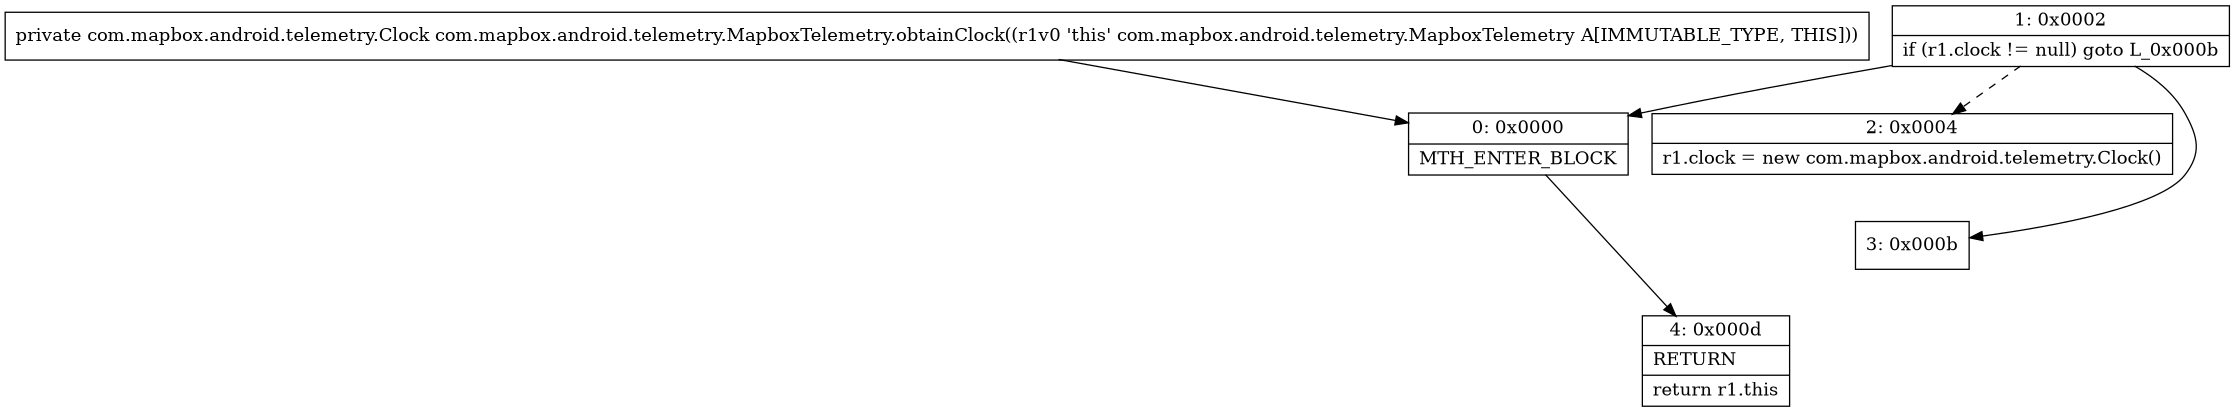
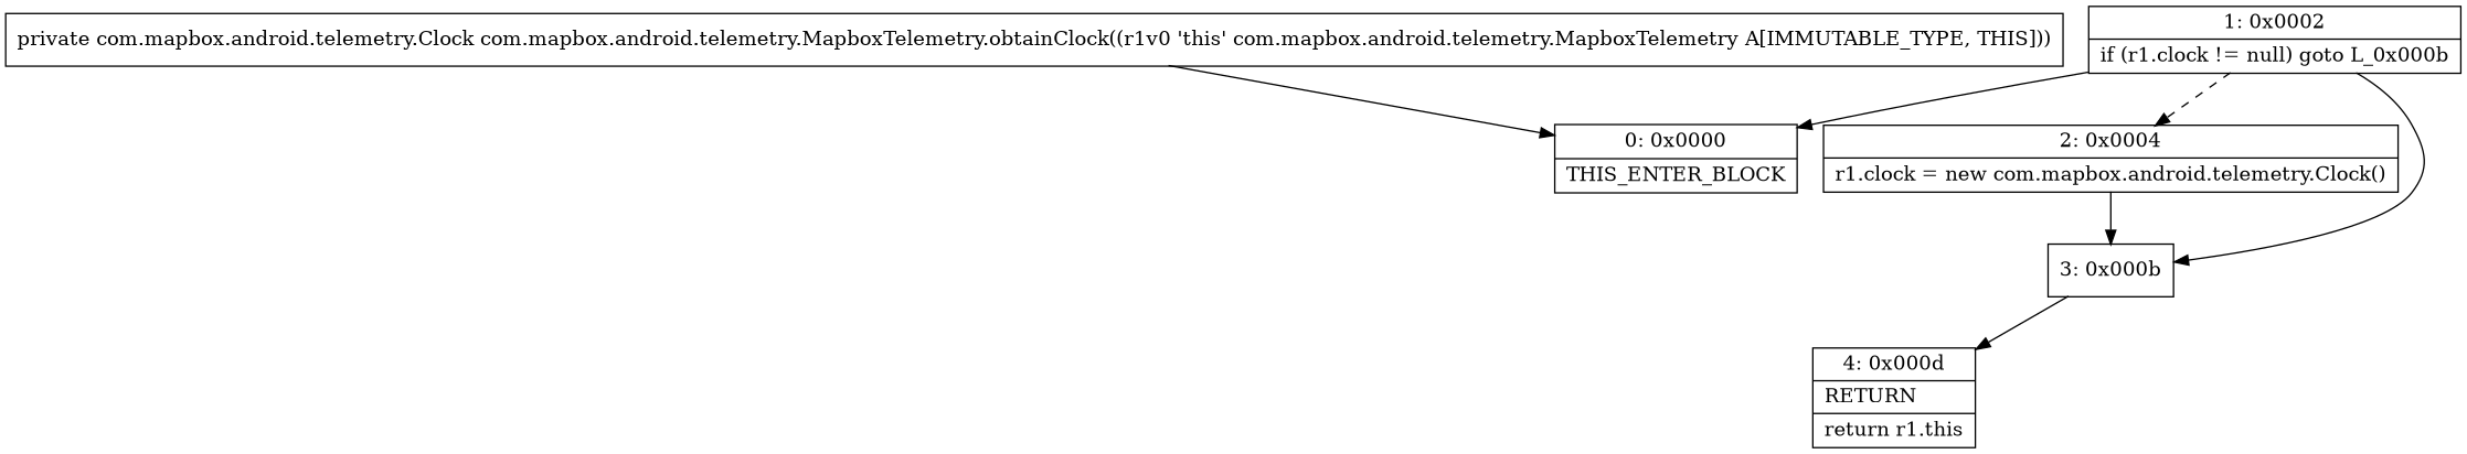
  digraph {
    node [shape=record]
-   n1 [label="{0\:\ 0x0000|MTH_ENTER_BLOCK\l}"]
+   n1 [label="{0\:\ 0x0000|THIS_ENTER_BLOCK\l}"]
    n2 [label="{1\:\ 0x0002|if (r1.clock != null) goto L_0x000b\l}"]
    n3 [label="{2\:\ 0x0004|r1.clock = new com.mapbox.android.telemetry.Clock()\l}"]
    n4 [label="{3\:\ 0x000b}"]
    n5 [label="{4\:\ 0x000d|RETURN\l|return r1.this\l}"]
    n6 [label="{private com.mapbox.android.telemetry.Clock com.mapbox.android.telemetry.MapboxTelemetry.obtainClock((r1v0 'this' com.mapbox.android.telemetry.MapboxTelemetry A[IMMUTABLE_TYPE, THIS])) }"]
    n2 -> n1
    n2 -> n3 [style=dashed]
    n2 -> n4
-   n1 -> n5
+   n3 -> n4
+   n4 -> n5
    n6 -> n1
  }
